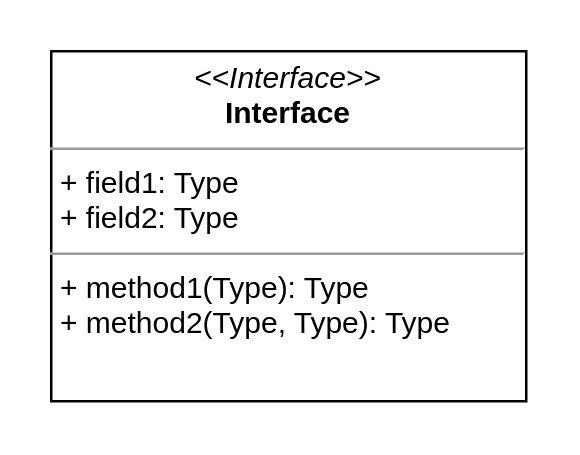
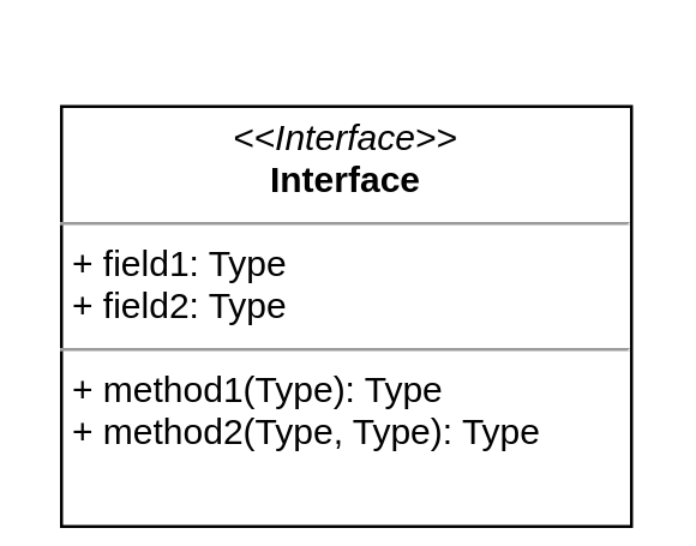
  <mxCell id="0" />
  <mxCell id="1" parent="0" />
- <mxCell id="2" value="&lt;p style=&quot;margin:0px;margin-top:4px;text-align:center;&quot;&gt;&lt;i&gt;&amp;lt;&amp;lt;Interface&amp;gt;&amp;gt;&lt;/i&gt;&lt;br/&gt;&lt;b&gt;Interface&lt;/b&gt;&lt;/p&gt;&lt;hr size=&quot;1&quot;/&gt;&lt;p style=&quot;margin:0px;margin-left:4px;&quot;&gt;+ field1: Type&lt;br/&gt;+ field2: Type&lt;/p&gt;&lt;hr size=&quot;1&quot;/&gt;&lt;p style=&quot;margin:0px;margin-left:4px;&quot;&gt;+ method1(Type): Type&lt;br/&gt;+ method2(Type, Type): Type&lt;/p&gt;" style="verticalAlign=top;align=left;overflow=fill;fontSize=12;fontFamily=Helvetica;html=1;" vertex="1" parent="1"><mxGeometry x="20" y="20" width="190" height="140" as="geometry" /></mxCell>
+ <mxCell id="2" value="&lt;p style=&quot;margin:0px;margin-top:4px;text-align:center;&quot;&gt;&lt;i&gt;&amp;lt;&amp;lt;Interface&amp;gt;&amp;gt;&lt;/i&gt;&lt;br/&gt;&lt;b&gt;Interface&lt;/b&gt;&lt;/p&gt;&lt;hr size=&quot;1&quot;/&gt;&lt;p style=&quot;margin:0px;margin-left:4px;&quot;&gt;+ field1: Type&lt;br/&gt;+ field2: Type&lt;/p&gt;&lt;hr size=&quot;1&quot;/&gt;&lt;p style=&quot;margin:0px;margin-left:4px;&quot;&gt;+ method1(Type): Type&lt;br/&gt;+ method2(Type, Type): Type&lt;/p&gt;" style="verticalAlign=top;align=left;overflow=fill;fontSize=12;fontFamily=Helvetica;html=1;" vertex="1" parent="1"><mxGeometry x="20" y="35" width="190" height="140" as="geometry" /></mxCell>
